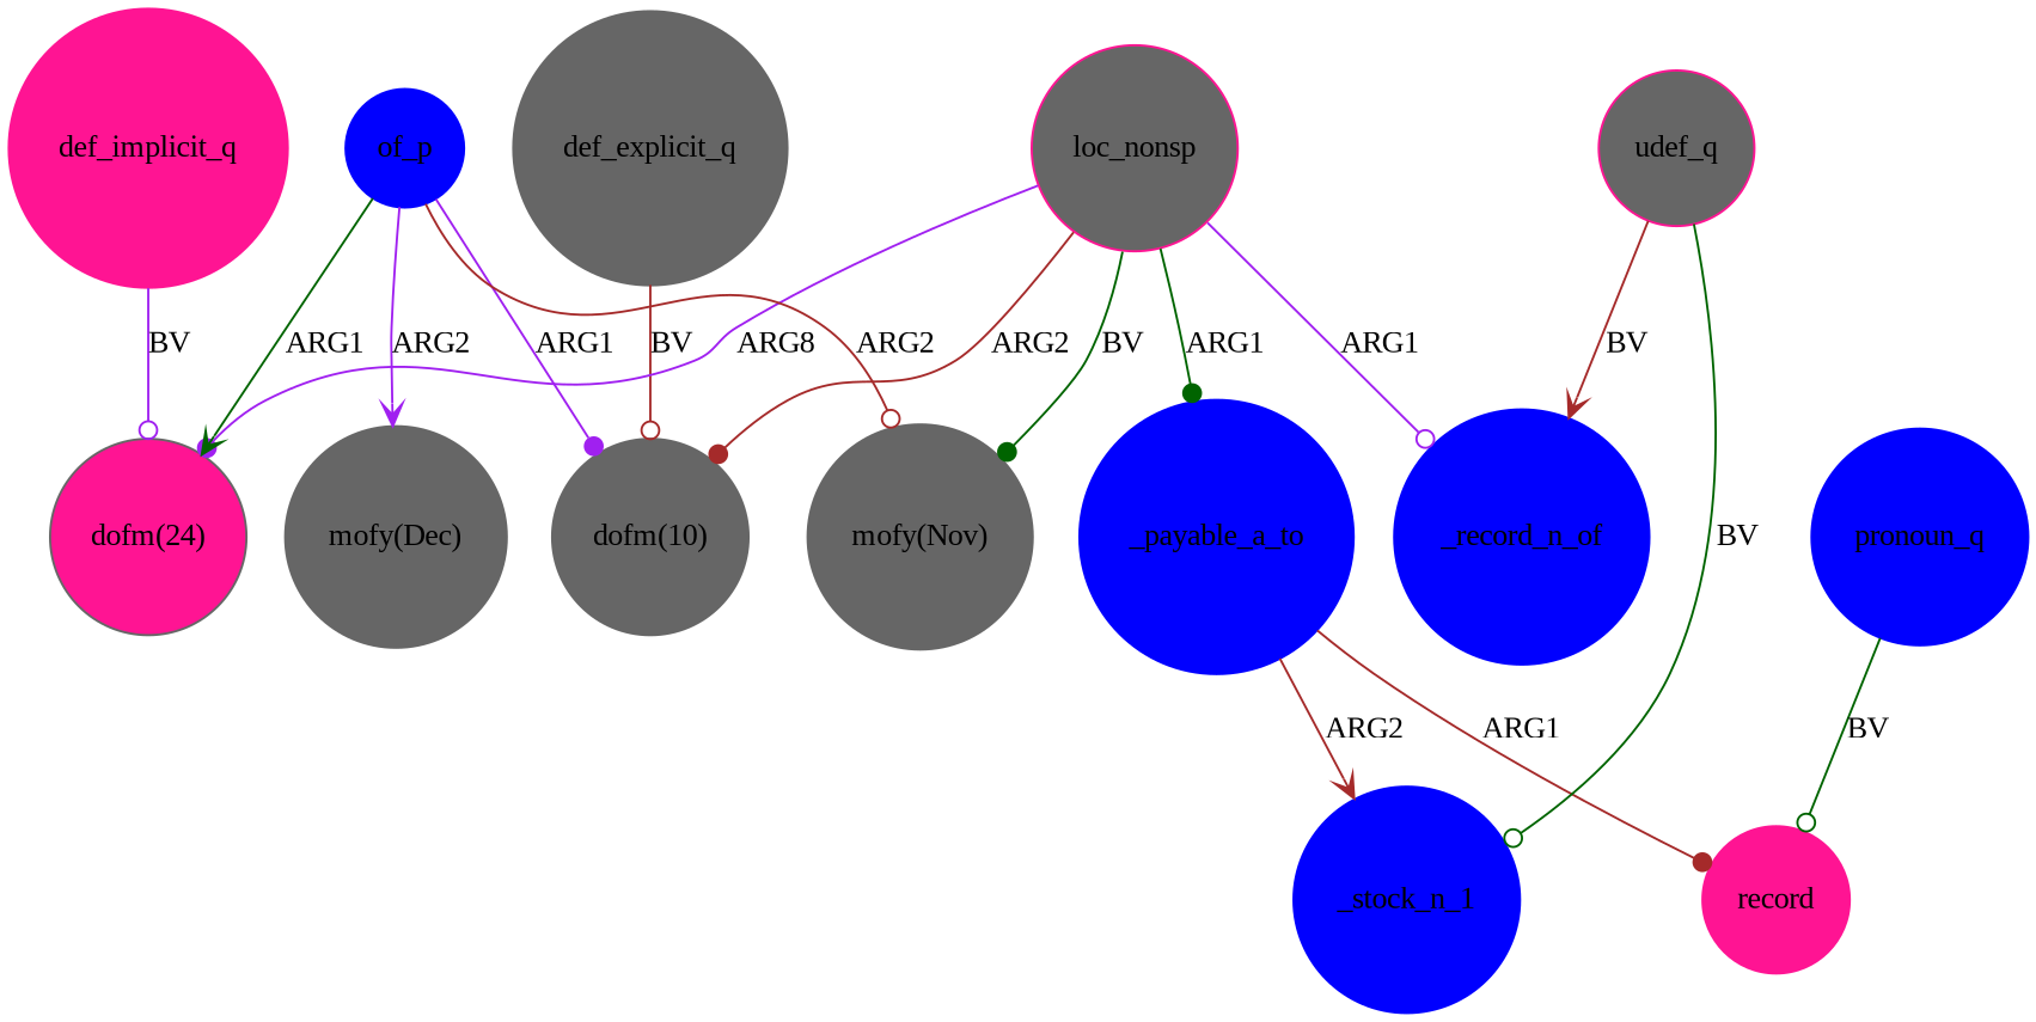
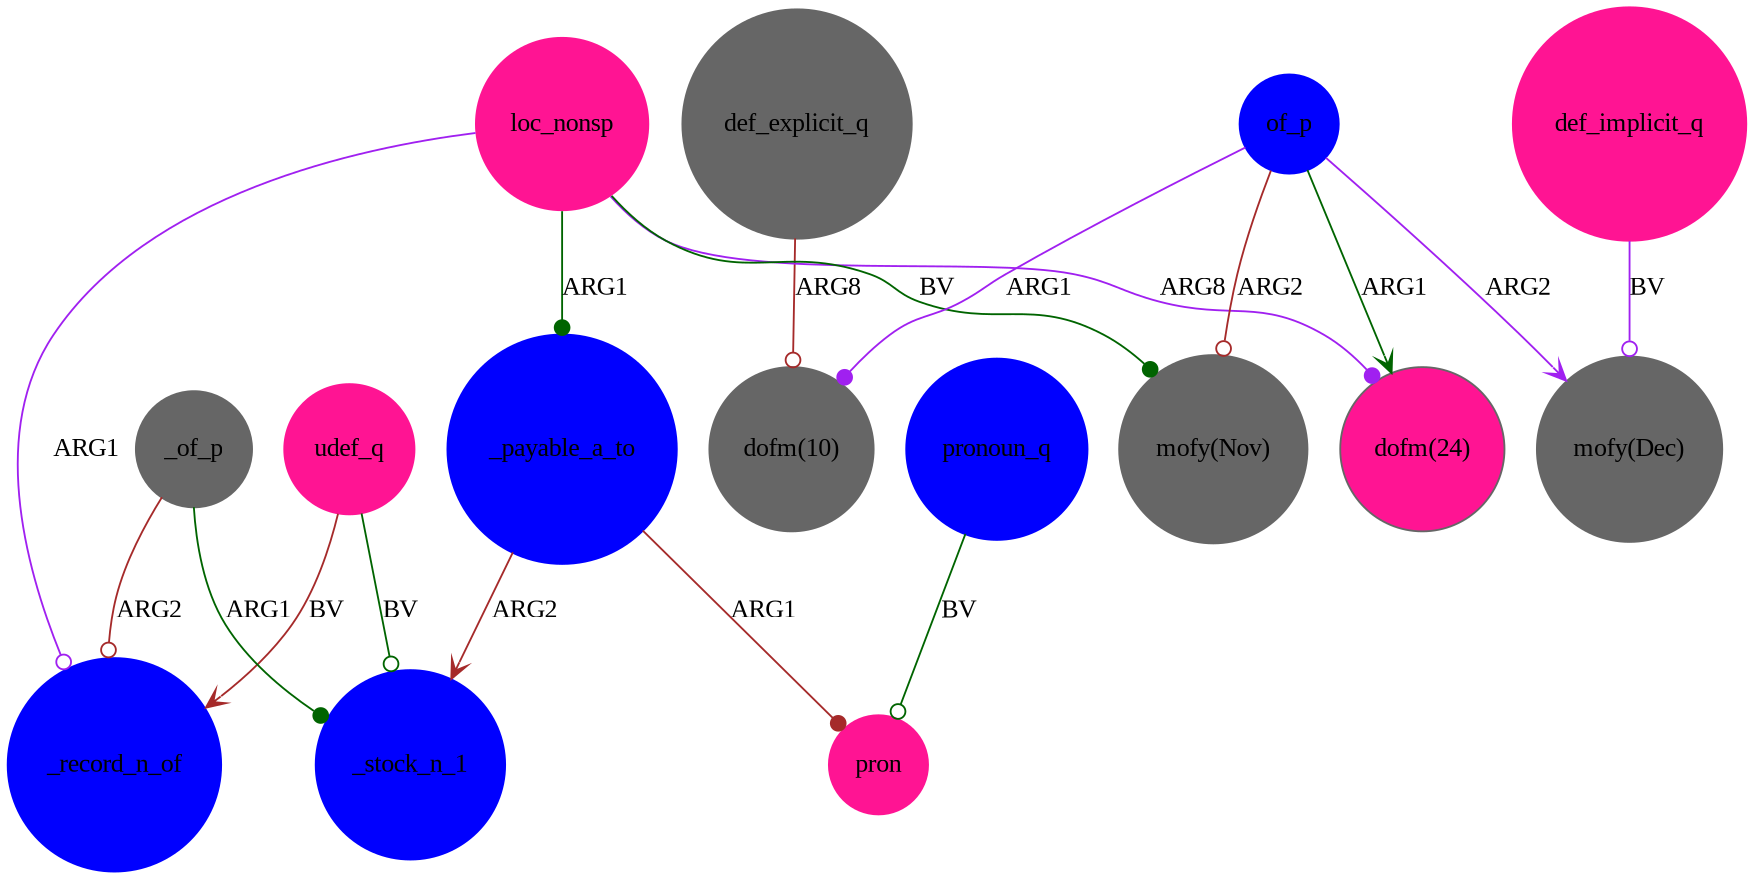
  digraph {
    fontname="Liberation Serif"
    node [color=gray40 fontname="Liberation Serif" shape=circle style=filled]
    edge [arrowhead=odot color=brown fontname="Liberation Serif"]
    def_explicit_q
    "dofm(10)"
    "dofm(24)" [fillcolor=deeppink]
-   loc_nonsp [color=deeppink fillcolor=gray40]
+   loc_nonsp [color=deeppink]
    _payable_a_to [color=blue]
    _record_n_of [color=blue]
    "mofy(Nov)"
    _stock_n_1 [color=blue]
-   pron [color=deeppink label=record]
+   pron [color=deeppink]
    def_implicit_q [color=deeppink]
    "mofy(Dec)"
-   udef_q [color=deeppink fillcolor=gray40]
+   udef_q [color=deeppink]
    pronoun_q [color=blue]
+   _of_p
    of_p [color=blue]
-   def_explicit_q -> "dofm(10)" [label=BV]
-   loc_nonsp -> "dofm(10)" [arrowhead=dot label=ARG2]
+   def_explicit_q -> "dofm(10)" [label=ARG8]
    loc_nonsp -> "dofm(24)" [arrowhead=dot color=purple label=ARG8]
    loc_nonsp -> _payable_a_to [arrowhead=dot color=darkgreen label=ARG1]
    loc_nonsp -> _record_n_of [color=purple label=ARG1]
    loc_nonsp -> "mofy(Nov)" [arrowhead=dot color=darkgreen label=BV]
    _payable_a_to -> _stock_n_1 [arrowhead=vee label=ARG2]
    _payable_a_to -> pron [arrowhead=dot label=ARG1]
-   def_implicit_q -> "dofm(24)" [color=purple label=BV]
+   def_implicit_q -> "mofy(Dec)" [color=purple label=BV]
    udef_q -> _record_n_of [arrowhead=vee label=BV]
    udef_q -> _stock_n_1 [color=darkgreen label=BV]
    pronoun_q -> pron [color=darkgreen label=BV]
+   _of_p -> _record_n_of [label=ARG2]
+   _of_p -> _stock_n_1 [arrowhead=dot color=darkgreen label=ARG1]
    of_p -> "dofm(10)" [arrowhead=dot color=purple label=ARG1]
    of_p -> "dofm(24)" [arrowhead=vee color=darkgreen label=ARG1]
    of_p -> "mofy(Nov)" [label=ARG2]
    of_p -> "mofy(Dec)" [arrowhead=vee color=purple label=ARG2]
  }
